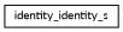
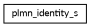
  digraph {
    rankdir=LR
    fontname=Lato
-   n1 [color=black fillcolor=white fontname=Lato fontsize=10 height=0.2 label=identity_identity_s shape=record style=filled width=0.4]
+   n1 [color=black fillcolor=white fontname=Lato fontsize=10 height=0.2 label=plmn_identity_s shape=record style=filled width=0.4]
  }
